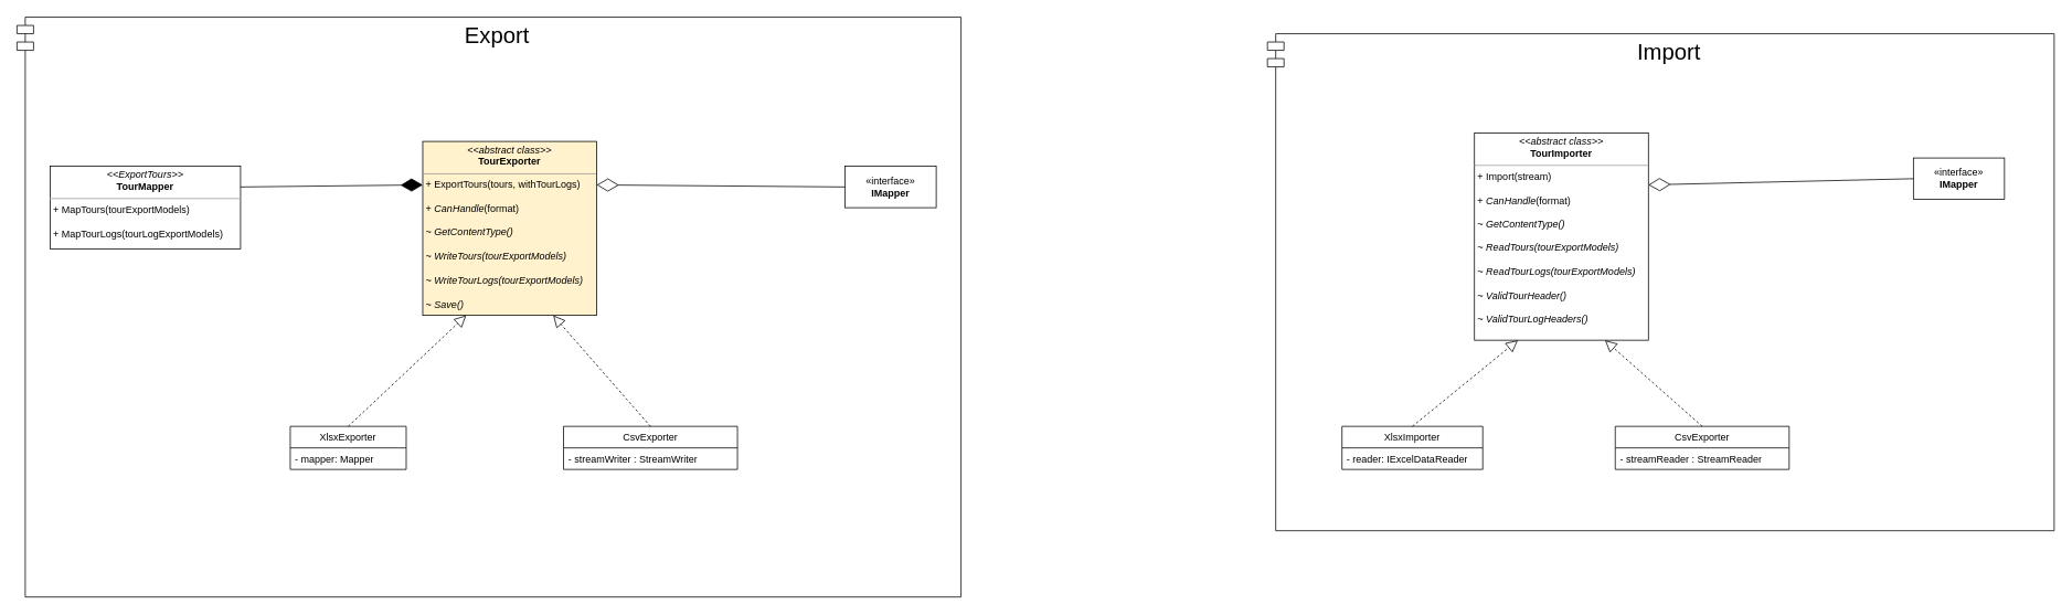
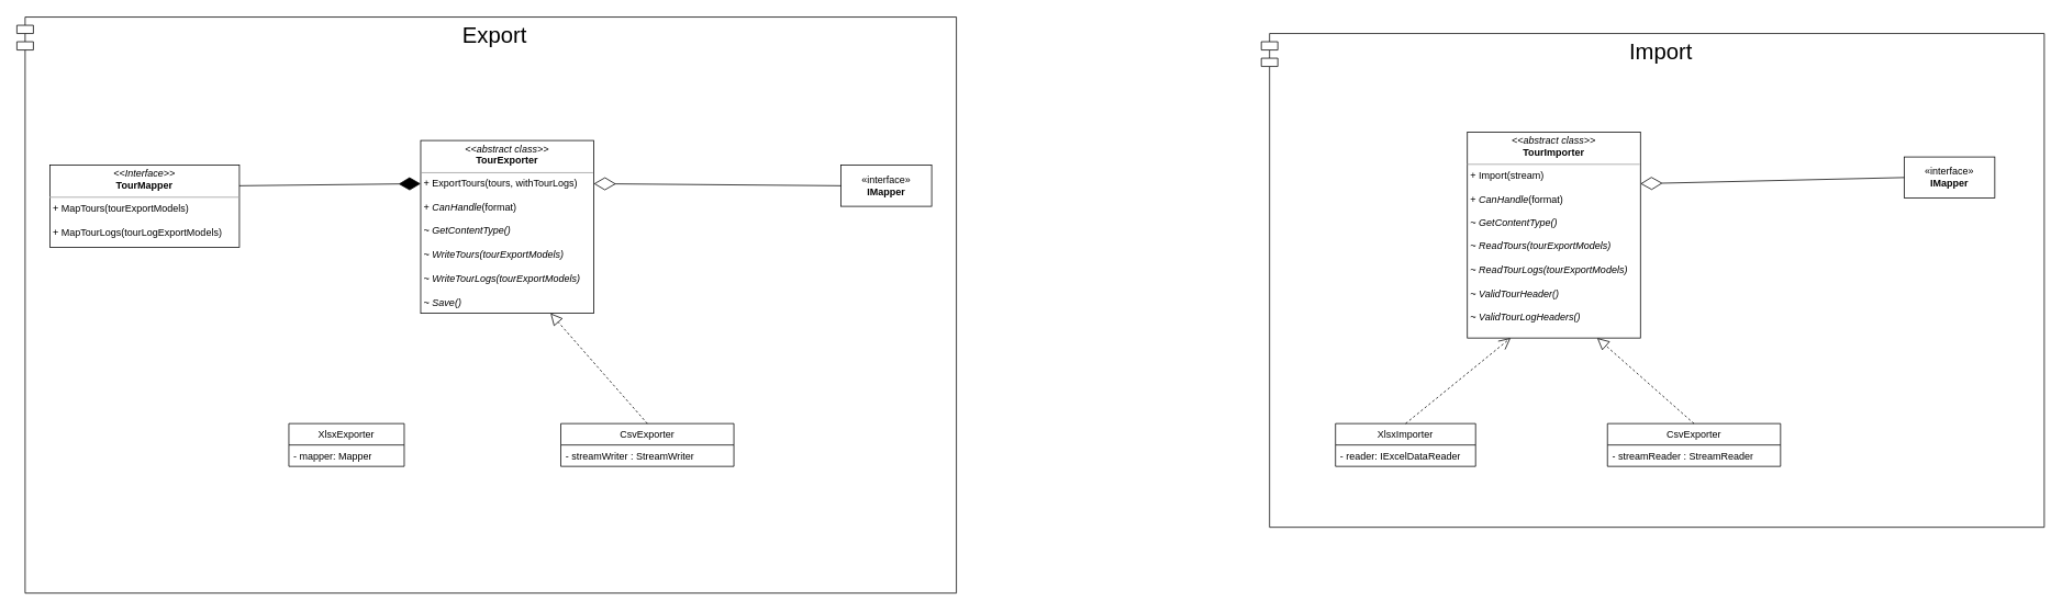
  <mxCell id="0" />
  <mxCell id="1" parent="0" />
  <mxCell id="2" value="&lt;font style=&quot;font-size: 27px;&quot;&gt;Export&lt;/font&gt;" style="shape=module;align=left;spacingLeft=20;align=center;verticalAlign=top;whiteSpace=wrap;html=1;" vertex="1" parent="1"><mxGeometry x="20" y="20" width="1140" height="700" as="geometry" /></mxCell>
- <mxCell id="3" value="&lt;p style=&quot;margin:0px;margin-top:4px;text-align:center;&quot;&gt;&lt;i&gt;&amp;lt;&amp;lt;abstract class&amp;gt;&amp;gt;&lt;/i&gt;&lt;br&gt;&lt;b&gt;TourExporter&lt;/b&gt;&lt;/p&gt;&lt;hr size=&quot;1&quot;&gt;&lt;p style=&quot;margin:0px;margin-left:4px;&quot;&gt;+ ExportTours(tours, withTourLogs)&lt;/p&gt;&lt;p style=&quot;margin:0px;margin-left:4px;&quot;&gt;&lt;br&gt;+ &lt;i&gt;CanHandle&lt;/i&gt;(format)&lt;/p&gt;&lt;p style=&quot;margin:0px;margin-left:4px;&quot;&gt;&lt;br&gt;&lt;/p&gt;&lt;p style=&quot;margin:0px;margin-left:4px;&quot;&gt;&lt;i&gt;~ GetContentType()&lt;/i&gt;&lt;/p&gt;&lt;p style=&quot;margin:0px;margin-left:4px;&quot;&gt;&lt;i&gt;&lt;br&gt;&lt;/i&gt;&lt;/p&gt;&lt;p style=&quot;margin:0px;margin-left:4px;&quot;&gt;&lt;i&gt;~ WriteTours(tourExportModels)&lt;/i&gt;&lt;br&gt;&lt;/p&gt;&lt;p style=&quot;margin:0px;margin-left:4px;&quot;&gt;&lt;i&gt;&lt;br&gt;&lt;/i&gt;&lt;/p&gt;&lt;p style=&quot;margin:0px;margin-left:4px;&quot;&gt;&lt;i&gt;~ WriteTourLogs(tourExportModels)&lt;/i&gt;&lt;i&gt;&lt;br&gt;&lt;/i&gt;&lt;/p&gt;&lt;p style=&quot;margin:0px;margin-left:4px;&quot;&gt;&lt;i&gt;&lt;br&gt;&lt;/i&gt;&lt;/p&gt;&lt;p style=&quot;margin:0px;margin-left:4px;&quot;&gt;&lt;i&gt;~ Save()&lt;/i&gt;&lt;i&gt;&lt;br&gt;&lt;/i&gt;&lt;/p&gt;&lt;p style=&quot;margin:0px;margin-left:4px;&quot;&gt;&lt;br&gt;&lt;/p&gt;" style="verticalAlign=top;align=left;overflow=fill;fontSize=12;fontFamily=Helvetica;html=1;whiteSpace=wrap;fillColor=#fff2cc;" vertex="1" parent="1"><mxGeometry x="510" y="170" width="210" height="210" as="geometry" /></mxCell>
+ <mxCell id="3" value="&lt;p style=&quot;margin:0px;margin-top:4px;text-align:center;&quot;&gt;&lt;i&gt;&amp;lt;&amp;lt;abstract class&amp;gt;&amp;gt;&lt;/i&gt;&lt;br&gt;&lt;b&gt;TourExporter&lt;/b&gt;&lt;/p&gt;&lt;hr size=&quot;1&quot;&gt;&lt;p style=&quot;margin:0px;margin-left:4px;&quot;&gt;+ ExportTours(tours, withTourLogs)&lt;/p&gt;&lt;p style=&quot;margin:0px;margin-left:4px;&quot;&gt;&lt;br&gt;+ &lt;i&gt;CanHandle&lt;/i&gt;(format)&lt;/p&gt;&lt;p style=&quot;margin:0px;margin-left:4px;&quot;&gt;&lt;br&gt;&lt;/p&gt;&lt;p style=&quot;margin:0px;margin-left:4px;&quot;&gt;&lt;i&gt;~ GetContentType()&lt;/i&gt;&lt;/p&gt;&lt;p style=&quot;margin:0px;margin-left:4px;&quot;&gt;&lt;i&gt;&lt;br&gt;&lt;/i&gt;&lt;/p&gt;&lt;p style=&quot;margin:0px;margin-left:4px;&quot;&gt;&lt;i&gt;~ WriteTours(tourExportModels)&lt;/i&gt;&lt;br&gt;&lt;/p&gt;&lt;p style=&quot;margin:0px;margin-left:4px;&quot;&gt;&lt;i&gt;&lt;br&gt;&lt;/i&gt;&lt;/p&gt;&lt;p style=&quot;margin:0px;margin-left:4px;&quot;&gt;&lt;i&gt;~ WriteTourLogs(tourExportModels)&lt;/i&gt;&lt;i&gt;&lt;br&gt;&lt;/i&gt;&lt;/p&gt;&lt;p style=&quot;margin:0px;margin-left:4px;&quot;&gt;&lt;i&gt;&lt;br&gt;&lt;/i&gt;&lt;/p&gt;&lt;p style=&quot;margin:0px;margin-left:4px;&quot;&gt;&lt;i&gt;~ Save()&lt;/i&gt;&lt;i&gt;&lt;br&gt;&lt;/i&gt;&lt;/p&gt;&lt;p style=&quot;margin:0px;margin-left:4px;&quot;&gt;&lt;br&gt;&lt;/p&gt;" style="verticalAlign=top;align=left;overflow=fill;fontSize=12;fontFamily=Helvetica;html=1;whiteSpace=wrap;" vertex="1" parent="1"><mxGeometry x="510" y="170" width="210" height="210" as="geometry" /></mxCell>
  <mxCell id="4" value="XlsxExporter" style="swimlane;fontStyle=0;childLayout=stackLayout;horizontal=1;startSize=26;fillColor=none;horizontalStack=0;resizeParent=1;resizeParentMax=0;resizeLast=0;collapsible=1;marginBottom=0;whiteSpace=wrap;html=1;" vertex="1" parent="1"><mxGeometry x="350" y="514" width="140" height="52" as="geometry" /></mxCell>
  <mxCell id="5" value="- mapper: Mapper" style="text;strokeColor=none;fillColor=none;align=left;verticalAlign=top;spacingLeft=4;spacingRight=4;overflow=hidden;rotatable=0;points=[[0,0.5],[1,0.5]];portConstraint=eastwest;whiteSpace=wrap;html=1;" vertex="1" parent="4"><mxGeometry y="26" width="140" height="26" as="geometry" /></mxCell>
  <mxCell id="6" value="CsvExporter" style="swimlane;fontStyle=0;childLayout=stackLayout;horizontal=1;startSize=26;fillColor=none;horizontalStack=0;resizeParent=1;resizeParentMax=0;resizeLast=0;collapsible=1;marginBottom=0;whiteSpace=wrap;html=1;" vertex="1" parent="1"><mxGeometry x="680" y="514" width="210" height="52" as="geometry" /></mxCell>
  <mxCell id="7" value="- streamWriter :&amp;nbsp;StreamWriter" style="text;strokeColor=none;fillColor=none;align=left;verticalAlign=top;spacingLeft=4;spacingRight=4;overflow=hidden;rotatable=0;points=[[0,0.5],[1,0.5]];portConstraint=eastwest;whiteSpace=wrap;html=1;" vertex="1" parent="6"><mxGeometry y="26" width="210" height="26" as="geometry" /></mxCell>
- <mxCell id="8" value="" style="endArrow=block;dashed=1;endFill=0;endSize=12;html=1;rounded=0;exitX=0.5;exitY=0;exitDx=0;exitDy=0;entryX=0.25;entryY=1;entryDx=0;entryDy=0;" edge="1" parent="1" source="4" target="3"><mxGeometry width="160" relative="1" as="geometry"><mxPoint x="590" y="494" as="sourcePoint" /><mxPoint x="750" y="494" as="targetPoint" /></mxGeometry></mxCell>
  <mxCell id="9" value="" style="endArrow=block;dashed=1;endFill=0;endSize=12;html=1;rounded=0;exitX=0.5;exitY=0;exitDx=0;exitDy=0;entryX=0.75;entryY=1;entryDx=0;entryDy=0;" edge="1" parent="1" source="6" target="3"><mxGeometry width="160" relative="1" as="geometry"><mxPoint x="430" y="524" as="sourcePoint" /><mxPoint x="640" y="444" as="targetPoint" /></mxGeometry></mxCell>
- <mxCell id="10" value="&lt;p style=&quot;margin:0px;margin-top:4px;text-align:center;&quot;&gt;&lt;i&gt;&amp;lt;&amp;lt;ExportTours&amp;gt;&amp;gt;&lt;/i&gt;&lt;br&gt;&lt;b&gt;TourMapper&lt;/b&gt;&lt;/p&gt;&lt;hr size=&quot;1&quot;&gt;&lt;p style=&quot;margin:0px;margin-left:4px;&quot;&gt;+ MapTours(tourExportModels)&lt;/p&gt;&lt;p style=&quot;margin:0px;margin-left:4px;&quot;&gt;&lt;br&gt;+ MapTourLogs(tourLogExportModels)&lt;/p&gt;&lt;p style=&quot;margin:0px;margin-left:4px;&quot;&gt;&lt;br&gt;&lt;/p&gt;" style="verticalAlign=top;align=left;overflow=fill;fontSize=12;fontFamily=Helvetica;html=1;whiteSpace=wrap;" vertex="1" parent="1"><mxGeometry x="60" y="200" width="230" height="100" as="geometry" /></mxCell>
+ <mxCell id="10" value="&lt;p style=&quot;margin:0px;margin-top:4px;text-align:center;&quot;&gt;&lt;i&gt;&amp;lt;&amp;lt;Interface&amp;gt;&amp;gt;&lt;/i&gt;&lt;br&gt;&lt;b&gt;TourMapper&lt;/b&gt;&lt;/p&gt;&lt;hr size=&quot;1&quot;&gt;&lt;p style=&quot;margin:0px;margin-left:4px;&quot;&gt;+ MapTours(tourExportModels)&lt;/p&gt;&lt;p style=&quot;margin:0px;margin-left:4px;&quot;&gt;&lt;br&gt;+ MapTourLogs(tourLogExportModels)&lt;/p&gt;&lt;p style=&quot;margin:0px;margin-left:4px;&quot;&gt;&lt;br&gt;&lt;/p&gt;" style="verticalAlign=top;align=left;overflow=fill;fontSize=12;fontFamily=Helvetica;html=1;whiteSpace=wrap;" vertex="1" parent="1"><mxGeometry x="60" y="200" width="230" height="100" as="geometry" /></mxCell>
  <mxCell id="11" value="" style="endArrow=diamondThin;endFill=1;endSize=24;html=1;rounded=0;entryX=0;entryY=0.25;entryDx=0;entryDy=0;exitX=1;exitY=0.25;exitDx=0;exitDy=0;" edge="1" parent="1" source="10" target="3"><mxGeometry width="160" relative="1" as="geometry"><mxPoint x="260" y="154" as="sourcePoint" /><mxPoint x="420" y="154" as="targetPoint" /></mxGeometry></mxCell>
  <mxCell id="12" value="&lt;font style=&quot;font-size: 27px;&quot;&gt;Import&lt;/font&gt;" style="shape=module;align=left;spacingLeft=20;align=center;verticalAlign=top;whiteSpace=wrap;html=1;" vertex="1" parent="1"><mxGeometry x="1530" y="40" width="950" height="600" as="geometry" /></mxCell>
  <mxCell id="13" value="&lt;p style=&quot;margin:0px;margin-top:4px;text-align:center;&quot;&gt;&lt;i&gt;&amp;lt;&amp;lt;abstract class&amp;gt;&amp;gt;&lt;/i&gt;&lt;br&gt;&lt;b&gt;TourImporter&lt;/b&gt;&lt;/p&gt;&lt;hr size=&quot;1&quot;&gt;&lt;p style=&quot;margin:0px;margin-left:4px;&quot;&gt;+ Import(stream)&lt;/p&gt;&lt;p style=&quot;margin:0px;margin-left:4px;&quot;&gt;&lt;br&gt;+ &lt;i&gt;CanHandle&lt;/i&gt;(format)&lt;/p&gt;&lt;p style=&quot;margin:0px;margin-left:4px;&quot;&gt;&lt;br&gt;&lt;/p&gt;&lt;p style=&quot;margin:0px;margin-left:4px;&quot;&gt;&lt;i&gt;~ GetContentType()&lt;/i&gt;&lt;/p&gt;&lt;p style=&quot;margin:0px;margin-left:4px;&quot;&gt;&lt;i&gt;&lt;br&gt;&lt;/i&gt;&lt;/p&gt;&lt;p style=&quot;margin:0px;margin-left:4px;&quot;&gt;&lt;i&gt;~ ReadTours(tourExportModels)&lt;/i&gt;&lt;br&gt;&lt;/p&gt;&lt;p style=&quot;margin:0px;margin-left:4px;&quot;&gt;&lt;i&gt;&lt;br&gt;&lt;/i&gt;&lt;/p&gt;&lt;p style=&quot;margin:0px;margin-left:4px;&quot;&gt;&lt;i&gt;~ ReadTourLogs(tourExportModels)&lt;/i&gt;&lt;/p&gt;&lt;p style=&quot;margin:0px;margin-left:4px;&quot;&gt;&lt;i&gt;&lt;br&gt;&lt;/i&gt;&lt;/p&gt;&lt;p style=&quot;margin: 0px 0px 0px 4px;&quot;&gt;&lt;i&gt;~ ValidTourHeader()&lt;/i&gt;&lt;br&gt;&lt;/p&gt;&lt;p style=&quot;margin: 0px 0px 0px 4px;&quot;&gt;&lt;i&gt;&lt;br&gt;&lt;/i&gt;&lt;/p&gt;&lt;p style=&quot;margin: 0px 0px 0px 4px;&quot;&gt;&lt;i&gt;~ ValidTourLogHeaders()&lt;/i&gt;&lt;/p&gt;&lt;p style=&quot;margin:0px;margin-left:4px;&quot;&gt;&lt;br&gt;&lt;/p&gt;" style="verticalAlign=top;align=left;overflow=fill;fontSize=12;fontFamily=Helvetica;html=1;whiteSpace=wrap;" vertex="1" parent="1"><mxGeometry x="1780" y="160" width="210" height="250" as="geometry" /></mxCell>
  <mxCell id="14" value="XlsxImporter" style="swimlane;fontStyle=0;childLayout=stackLayout;horizontal=1;startSize=26;fillColor=none;horizontalStack=0;resizeParent=1;resizeParentMax=0;resizeLast=0;collapsible=1;marginBottom=0;whiteSpace=wrap;html=1;" vertex="1" parent="1"><mxGeometry x="1620" y="514" width="170" height="52" as="geometry" /></mxCell>
  <mxCell id="15" value="- reader:&amp;nbsp;IExcelDataReader" style="text;strokeColor=none;fillColor=none;align=left;verticalAlign=top;spacingLeft=4;spacingRight=4;overflow=hidden;rotatable=0;points=[[0,0.5],[1,0.5]];portConstraint=eastwest;whiteSpace=wrap;html=1;" vertex="1" parent="14"><mxGeometry y="26" width="170" height="26" as="geometry" /></mxCell>
  <mxCell id="16" value="CsvExporter" style="swimlane;fontStyle=0;childLayout=stackLayout;horizontal=1;startSize=26;fillColor=none;horizontalStack=0;resizeParent=1;resizeParentMax=0;resizeLast=0;collapsible=1;marginBottom=0;whiteSpace=wrap;html=1;" vertex="1" parent="1"><mxGeometry x="1950" y="514" width="210" height="52" as="geometry" /></mxCell>
  <mxCell id="17" value="- streamReader :&amp;nbsp;StreamReader" style="text;strokeColor=none;fillColor=none;align=left;verticalAlign=top;spacingLeft=4;spacingRight=4;overflow=hidden;rotatable=0;points=[[0,0.5],[1,0.5]];portConstraint=eastwest;whiteSpace=wrap;html=1;" vertex="1" parent="16"><mxGeometry y="26" width="210" height="26" as="geometry" /></mxCell>
- <mxCell id="18" value="" style="endArrow=block;dashed=1;endFill=0;endSize=12;html=1;rounded=0;exitX=0.5;exitY=0;exitDx=0;exitDy=0;entryX=0.25;entryY=1;entryDx=0;entryDy=0;" edge="1" parent="1" source="14" target="13"><mxGeometry width="160" relative="1" as="geometry"><mxPoint x="1860" y="494" as="sourcePoint" /><mxPoint x="2020" y="494" as="targetPoint" /></mxGeometry></mxCell>
+ <mxCell id="18" value="" style="endArrow=open;dashed=1;endFill=0;endSize=12;html=1;rounded=0;exitX=0.5;exitY=0;exitDx=0;exitDy=0;entryX=0.25;entryY=1;entryDx=0;entryDy=0;" edge="1" parent="1" source="14" target="13"><mxGeometry width="160" relative="1" as="geometry"><mxPoint x="1860" y="494" as="sourcePoint" /><mxPoint x="2020" y="494" as="targetPoint" /></mxGeometry></mxCell>
  <mxCell id="19" value="" style="endArrow=block;dashed=1;endFill=0;endSize=12;html=1;rounded=0;exitX=0.5;exitY=0;exitDx=0;exitDy=0;entryX=0.75;entryY=1;entryDx=0;entryDy=0;" edge="1" parent="1" source="16" target="13"><mxGeometry width="160" relative="1" as="geometry"><mxPoint x="1700" y="524" as="sourcePoint" /><mxPoint x="1910" y="444" as="targetPoint" /></mxGeometry></mxCell>
  <mxCell id="20" value="«interface»&lt;br&gt;&lt;b&gt;IMapper&lt;/b&gt;" style="html=1;whiteSpace=wrap;" vertex="1" parent="1"><mxGeometry x="1020" y="200" width="110" height="50" as="geometry" /></mxCell>
  <mxCell id="21" value="" style="endArrow=diamondThin;endFill=0;endSize=24;html=1;rounded=0;entryX=1;entryY=0.25;entryDx=0;entryDy=0;exitX=0;exitY=0.5;exitDx=0;exitDy=0;" edge="1" parent="1" source="20" target="3"><mxGeometry width="160" relative="1" as="geometry"><mxPoint x="820" y="280" as="sourcePoint" /><mxPoint x="980" y="280" as="targetPoint" /></mxGeometry></mxCell>
  <mxCell id="22" value="«interface»&lt;br&gt;&lt;b&gt;IMapper&lt;/b&gt;" style="html=1;whiteSpace=wrap;" vertex="1" parent="1"><mxGeometry x="2310" y="190" width="110" height="50" as="geometry" /></mxCell>
  <mxCell id="23" value="" style="endArrow=diamondThin;endFill=0;endSize=24;html=1;rounded=0;entryX=1;entryY=0.25;entryDx=0;entryDy=0;exitX=0;exitY=0.5;exitDx=0;exitDy=0;" edge="1" parent="1" source="22" target="13"><mxGeometry width="160" relative="1" as="geometry"><mxPoint x="2110" as="sourcePoint" y="270" /><mxPoint x="2010" y="212" as="targetPoint" /></mxGeometry></mxCell>
